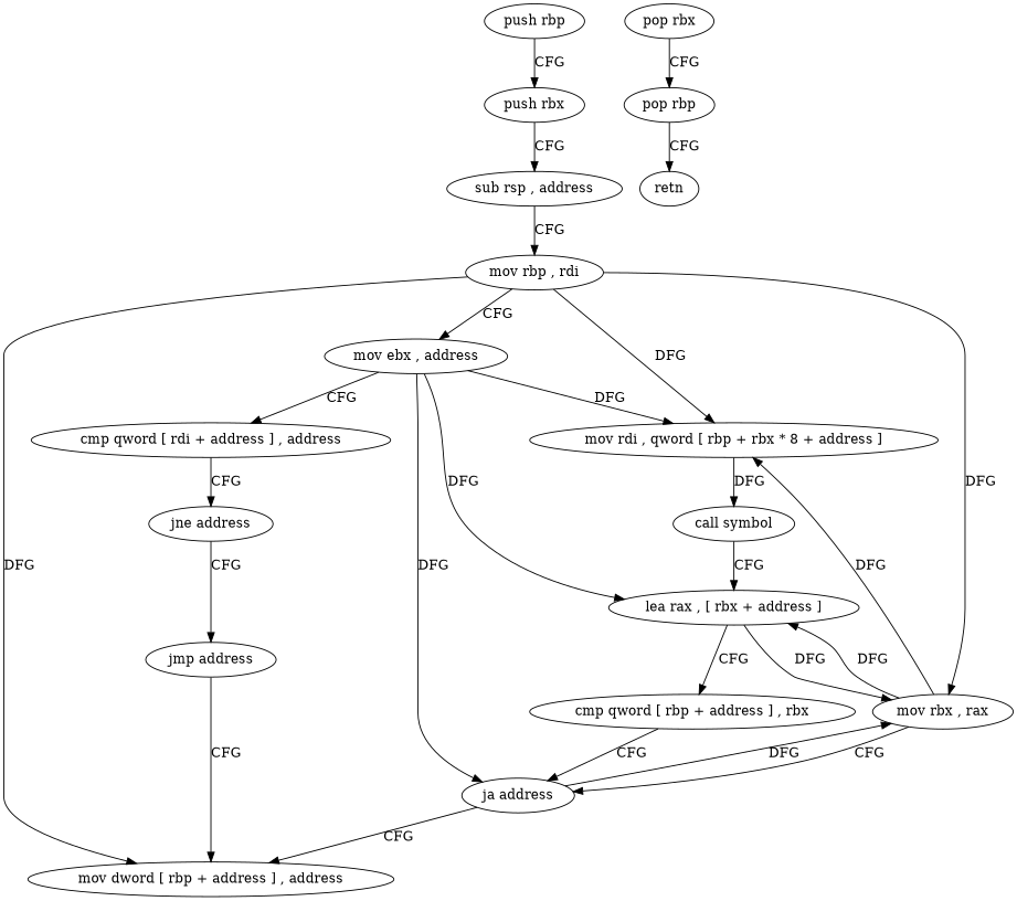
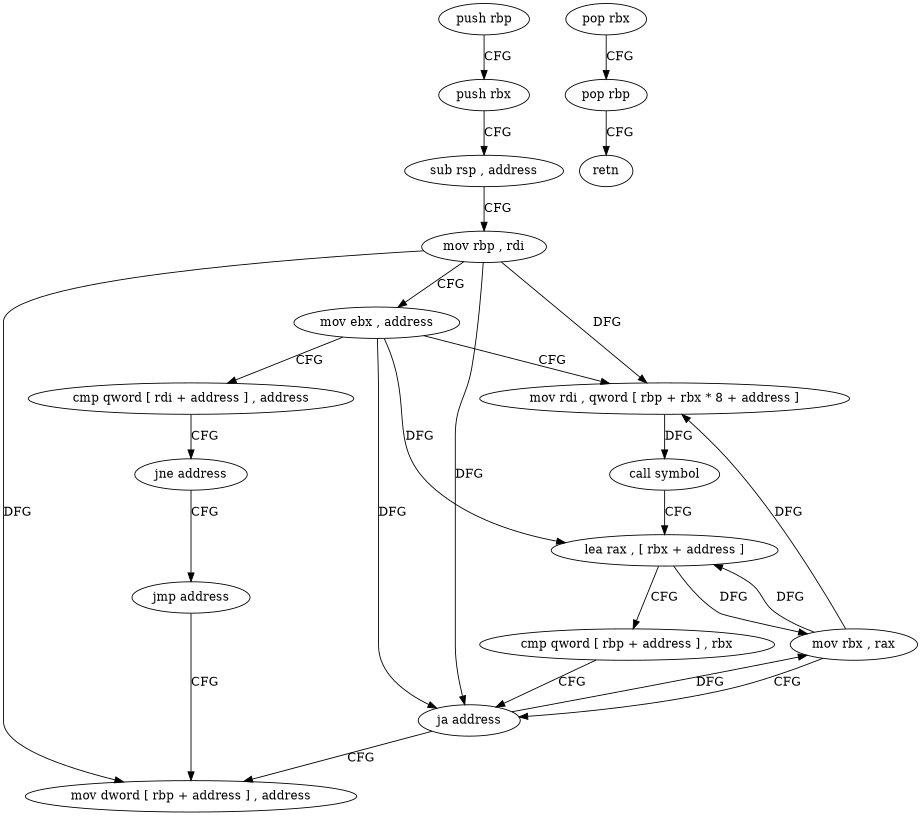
  digraph {
    n1 [label="push rbp"]
    n2 [label="push rbx"]
    n3 [label="sub rsp , address"]
    n4 [label="mov rbp , rdi"]
    n5 [label="mov ebx , address"]
    n6 [label="mov rdi , qword [ rbp + rbx * 8 + address ]"]
    n7 [label="ja address"]
    n8 [label="mov dword [ rbp + address ] , address"]
    n9 [label="cmp qword [ rdi + address ] , address"]
    n10 [label="lea rax , [ rbx + address ]"]
    n11 [label="call symbol"]
    n12 [label="mov rbx , rax"]
    n13 [label="jne address"]
    n14 [label="cmp qword [ rbp + address ] , rbx"]
    n15 [label="jmp address"]
    n16 [label="pop rbx"]
    n17 [label="pop rbp"]
    n18 [label=retn]
    n1 -> n2 [label=CFG]
    n2 -> n3 [label=CFG]
    n3 -> n4 [label=CFG]
    n4 -> n5 [label=CFG]
    n4 -> n6 [label=DFG]
-   n4 -> n12 [label=DFG]
+   n4 -> n7 [label=DFG]
    n4 -> n8 [label=DFG]
-   n5 -> n6 [label=DFG]
+   n5 -> n6 [label=CFG]
    n5 -> n7 [label=DFG]
    n5 -> n9 [label=CFG]
    n5 -> n10 [label=DFG]
    n6 -> n11 [label=DFG]
    n7 -> n8 [label=CFG]
    n7 -> n12 [label=DFG]
    n9 -> n13 [label=CFG]
    n10 -> n12 [label=DFG]
    n10 -> n14 [label=CFG]
    n11 -> n10 [label=CFG]
    n12 -> n6 [label=DFG]
    n12 -> n7 [label=CFG]
    n12 -> n10 [label=DFG]
    n13 -> n15 [label=CFG]
    n14 -> n7 [label=CFG]
    n15 -> n8 [label=CFG]
    n16 -> n17 [label=CFG]
    n17 -> n18 [label=CFG]
  }
